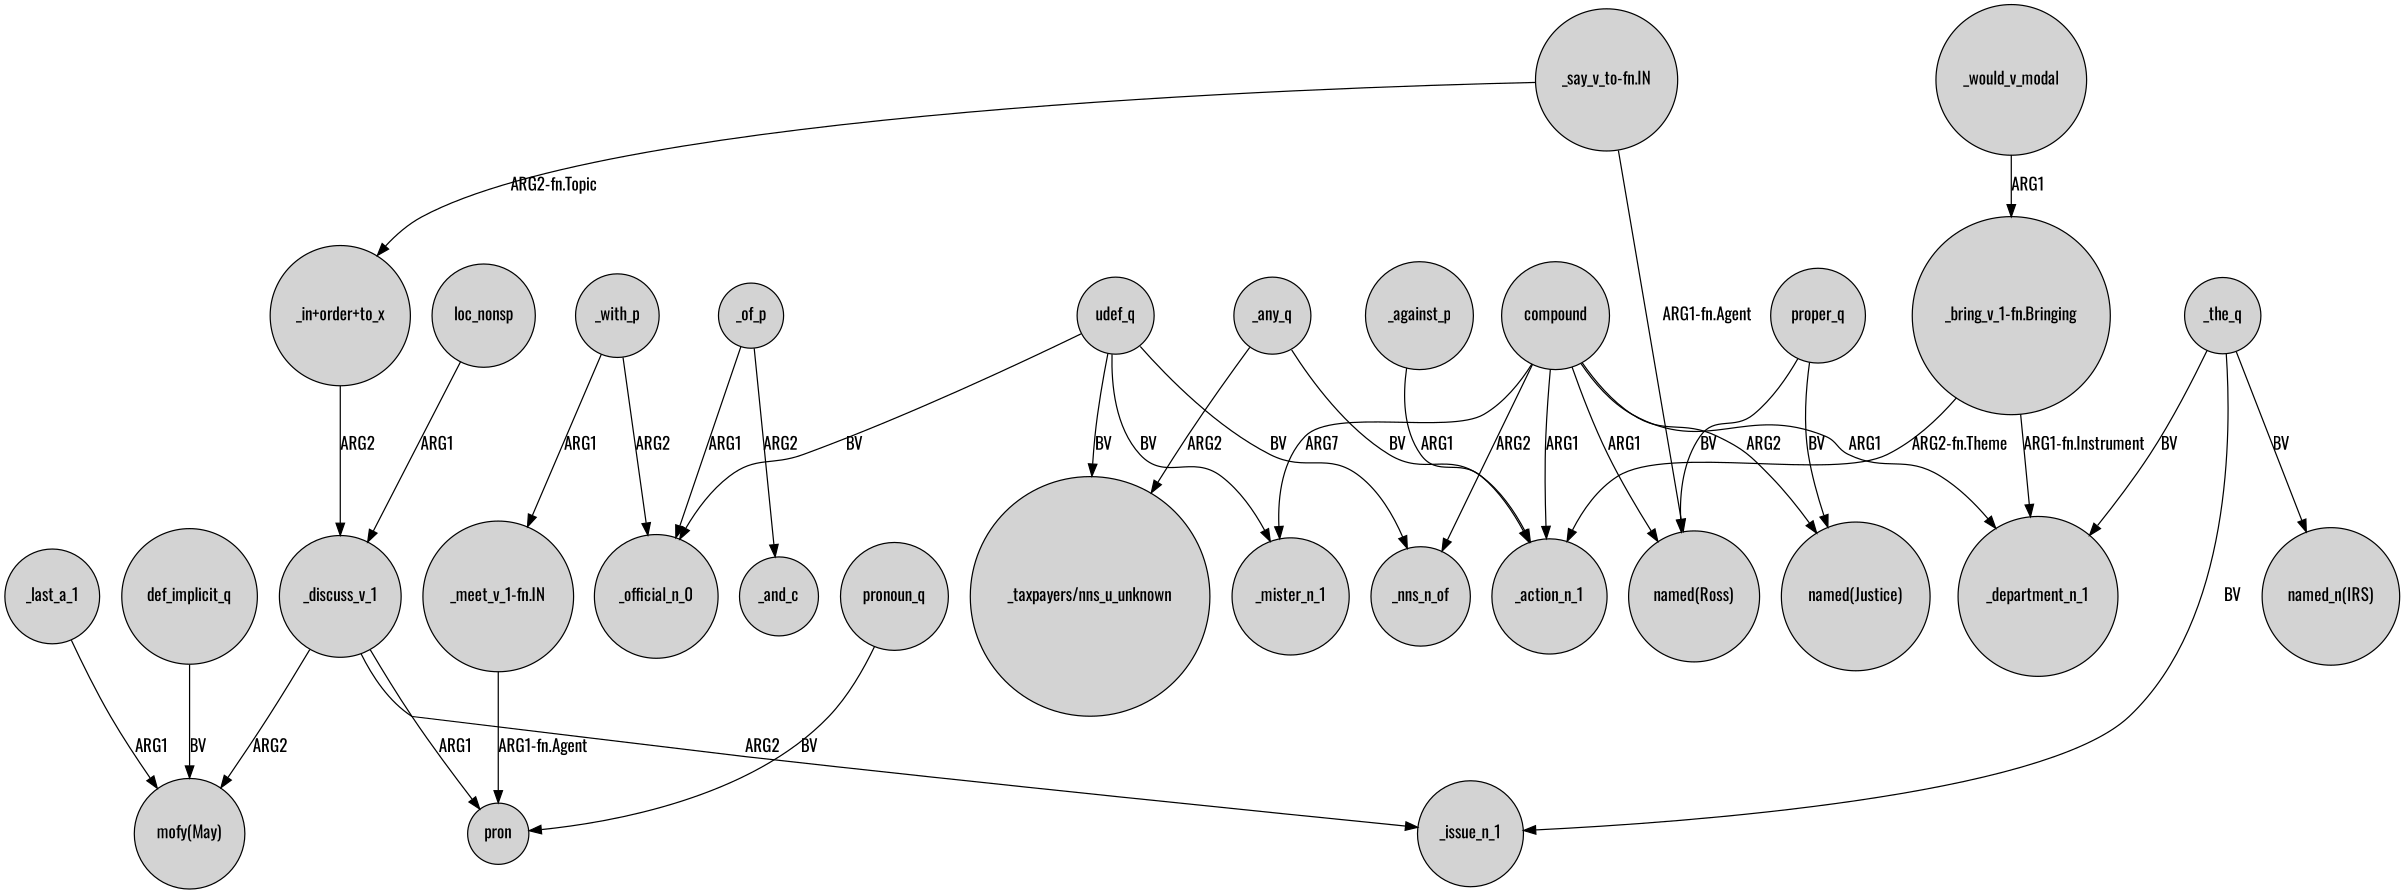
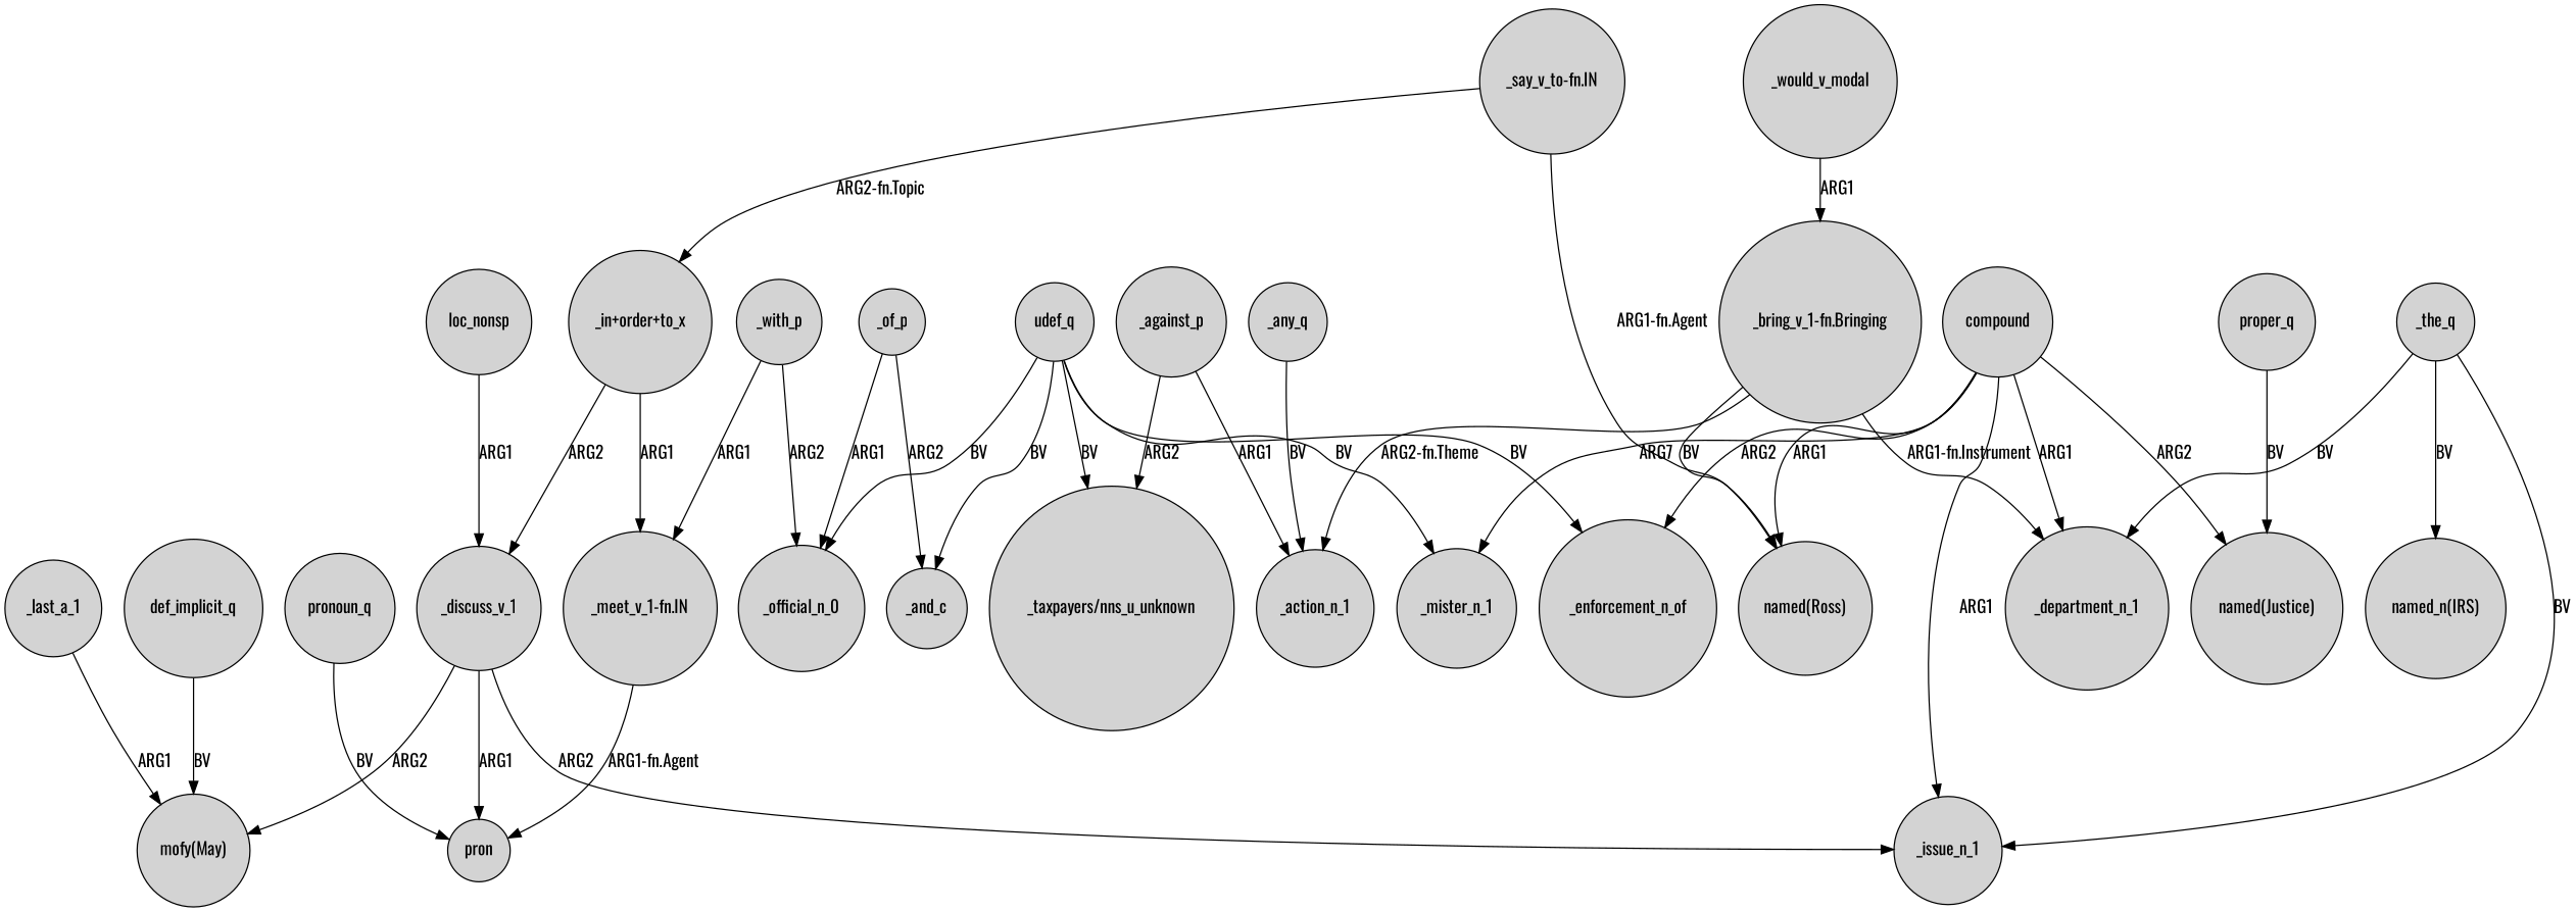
  digraph {
    fontname=Oswald
    node [fontname=Oswald shape=circle style=filled]
    edge [fontname=Oswald]
    _last_a_1
    "mofy(May)"
    n3 [label=_official_n_0]
    _with_p
    "_meet_v_1-fn.IN"
    pron
    "_bring_v_1-fn.Bringing"
    _action_n_1
    _department_n_1
    compound
    _mister_n_1
-   _enforcement_n_of [label=_nns_n_of]
+   _enforcement_n_of
    "named(Ross)"
    "named(Justice)"
    loc_nonsp
    _discuss_v_1
    _issue_n_1
    _against_p
    "_taxpayers/nns_u_unknown"
    def_implicit_q
    udef_q
    _and_c
    _of_p
    _any_q
    _the_q
    "named_n(IRS)"
    "_say_v_to-fn.IN"
    "_in+order+to_x"
    pronoun_q
    proper_q
    _would_v_modal
    _last_a_1 -> "mofy(May)" [label=ARG1]
    _with_p -> n3 [label=ARG2]
    _with_p -> "_meet_v_1-fn.IN" [label=ARG1]
    "_meet_v_1-fn.IN" -> pron [label="ARG1-fn.Agent"]
    "_bring_v_1-fn.Bringing" -> _action_n_1 [label="ARG2-fn.Theme"]
    "_bring_v_1-fn.Bringing" -> _department_n_1 [label="ARG1-fn.Instrument"]
-   compound -> _action_n_1 [label=ARG1]
+   compound -> _issue_n_1 [label=ARG1]
    compound -> _department_n_1 [label=ARG1]
    compound -> _mister_n_1 [label=ARG7]
    compound -> _enforcement_n_of [label=ARG2]
    compound -> "named(Ross)" [label=ARG1]
    compound -> "named(Justice)" [label=ARG2]
    loc_nonsp -> _discuss_v_1 [label=ARG1]
    _discuss_v_1 -> "mofy(May)" [label=ARG2]
    _discuss_v_1 -> pron [label=ARG1]
    _discuss_v_1 -> _issue_n_1 [label=ARG2]
    _against_p -> _action_n_1 [label=ARG1]
-   _any_q -> "_taxpayers/nns_u_unknown" [label=ARG2]
+   _against_p -> "_taxpayers/nns_u_unknown" [label=ARG2]
    def_implicit_q -> "mofy(May)" [label=BV]
    udef_q -> n3 [label=BV]
    udef_q -> _mister_n_1 [label=BV]
    udef_q -> _enforcement_n_of [label=BV]
    udef_q -> "_taxpayers/nns_u_unknown" [label=BV]
+   udef_q -> _and_c [label=BV]
    _of_p -> n3 [label=ARG1]
    _of_p -> _and_c [label=ARG2]
    _any_q -> _action_n_1 [label=BV]
    _the_q -> _department_n_1 [label=BV]
    _the_q -> _issue_n_1 [label=BV]
    _the_q -> "named_n(IRS)" [label=BV]
    "_say_v_to-fn.IN" -> "named(Ross)" [label="ARG1-fn.Agent"]
    "_say_v_to-fn.IN" -> "_in+order+to_x" [label="ARG2-fn.Topic"]
+   "_in+order+to_x" -> "_meet_v_1-fn.IN" [label=ARG1]
    "_in+order+to_x" -> _discuss_v_1 [label=ARG2]
    pronoun_q -> pron [label=BV]
-   proper_q -> "named(Ross)" [label=BV]
+   "_bring_v_1-fn.Bringing" -> "named(Ross)" [label=BV]
    proper_q -> "named(Justice)" [label=BV]
    _would_v_modal -> "_bring_v_1-fn.Bringing" [label=ARG1]
  }
